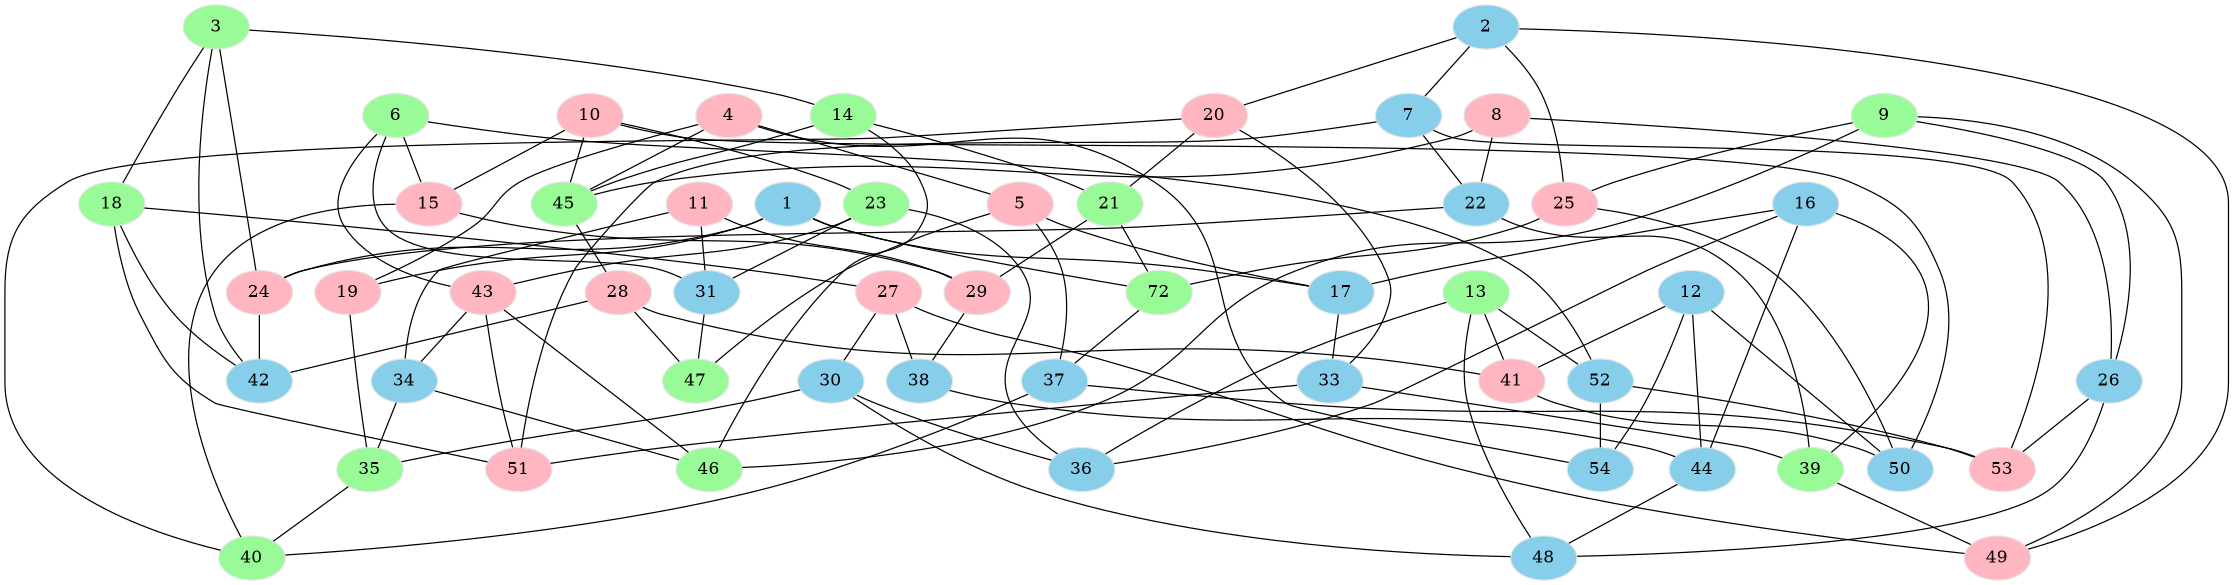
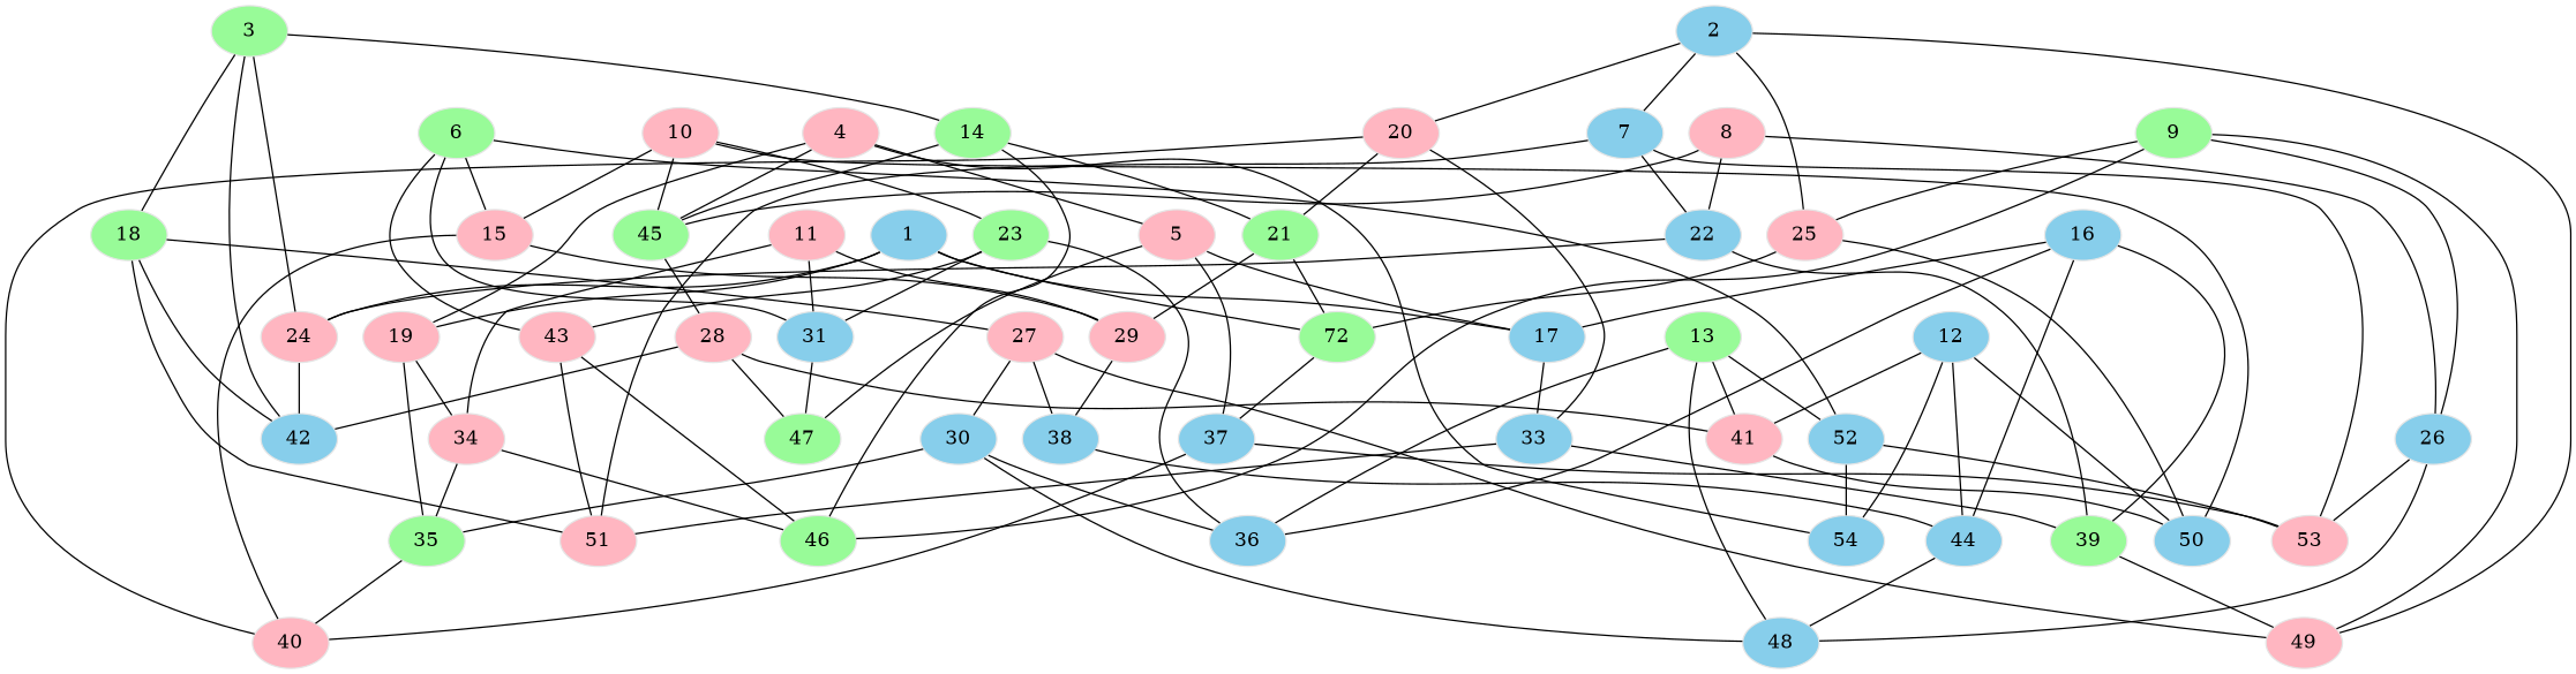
  graph {
    node [color=gray90 fillcolor=skyblue style=filled]
    1
    17
    19 [fillcolor=lightpink]
    24 [fillcolor=lightpink]
    n5 [fillcolor=palegreen label=72]
    33
-   34
+   34 [fillcolor=lightpink]
    35 [fillcolor=palegreen]
    42
    37
    2
    7
    20 [fillcolor=lightpink]
    25 [fillcolor=lightpink]
    49 [fillcolor=lightpink]
    22
    51 [fillcolor=lightpink]
    53 [fillcolor=lightpink]
    21 [fillcolor=palegreen]
-   40 [fillcolor=palegreen]
+   40 [fillcolor=lightpink]
    50
    3 [fillcolor=palegreen]
    14 [fillcolor=palegreen]
    18 [fillcolor=palegreen]
    45 [fillcolor=palegreen]
    46 [fillcolor=palegreen]
    27 [fillcolor=lightpink]
    4 [fillcolor=lightpink]
    5 [fillcolor=lightpink]
    54
    47 [fillcolor=palegreen]
    28 [fillcolor=lightpink]
    6 [fillcolor=palegreen]
    15 [fillcolor=lightpink]
    31
    43 [fillcolor=lightpink]
    52
    29 [fillcolor=lightpink]
    39 [fillcolor=palegreen]
    8 [fillcolor=lightpink]
    26
    48
    41 [fillcolor=lightpink]
    9 [fillcolor=palegreen]
    10 [fillcolor=lightpink]
    23 [fillcolor=palegreen]
    36
    11 [fillcolor=lightpink]
    38
    12
    44
    13 [fillcolor=palegreen]
    16
    30
    1 -- 17
    1 -- 19
    1 -- 24
    1 -- n5
    17 -- 33
-   43 -- 34
+   19 -- 34
    19 -- 35
    24 -- 42
    n5 -- 37
    33 -- 51
    33 -- 39
    34 -- 35
    34 -- 46
    35 -- 40
    37 -- 53
    37 -- 40
    2 -- 7
    2 -- 20
    2 -- 25
    2 -- 49
    7 -- 22
    7 -- 51
    7 -- 53
    20 -- 33
    20 -- 21
    20 -- 40
    25 -- n5
    25 -- 50
    22 -- 24
    22 -- 39
    21 -- n5
    21 -- 29
    3 -- 24
    3 -- 42
    3 -- 14
    3 -- 18
    14 -- 21
    14 -- 45
    14 -- 46
    18 -- 42
    18 -- 51
    18 -- 27
    45 -- 28
    27 -- 49
    27 -- 38
    27 -- 30
    4 -- 19
    4 -- 45
    4 -- 5
    4 -- 54
    5 -- 17
    5 -- 37
    5 -- 47
    28 -- 42
    28 -- 47
    28 -- 41
    6 -- 15
    6 -- 31
    6 -- 43
    6 -- 52
    15 -- 40
    15 -- 29
    31 -- 47
    43 -- 51
    43 -- 46
    52 -- 53
    52 -- 54
    29 -- 38
    39 -- 49
    8 -- 22
    8 -- 45
    8 -- 26
    26 -- 53
    26 -- 48
    41 -- 50
    9 -- 25
    9 -- 49
    9 -- 46
    9 -- 26
    10 -- 50
    10 -- 45
    10 -- 15
    10 -- 23
    23 -- 31
    23 -- 43
    23 -- 36
    11 -- 34
    11 -- 31
    11 -- 29
    38 -- 44
    12 -- 50
    12 -- 54
    12 -- 41
    12 -- 44
    44 -- 48
    13 -- 52
    13 -- 48
    13 -- 41
    13 -- 36
    16 -- 17
    16 -- 39
    16 -- 36
    16 -- 44
    30 -- 35
    30 -- 48
    30 -- 36
  }
